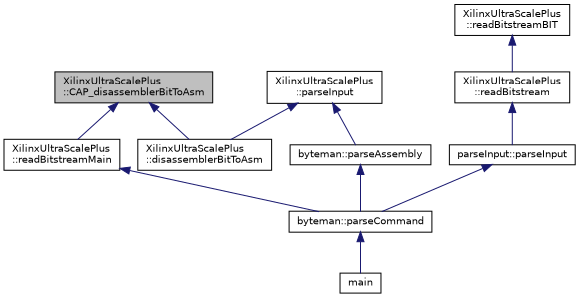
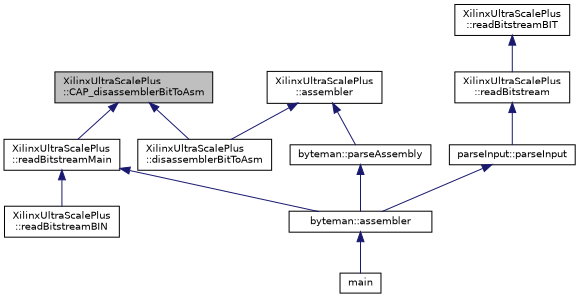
  digraph {
    rankdir=TB
    node [color=black fillcolor=white fontname=Helvetica fontsize=10 shape=record style=filled]
    edge [color=midnightblue dir=back fontname=Helvetica fontsize=10 labelfontname=Helvetica labelfontsize=10 style=solid]
    n1 [fillcolor=grey75 fontcolor=black height=0.2 label="XilinxUltraScalePlus\l::CAP_disassemblerBitToAsm" width=0.4]
    n2 [height=0.2 label="XilinxUltraScalePlus\l::disassemblerBitToAsm" width=0.4]
    n3 [height=0.2 label="XilinxUltraScalePlus\l::readBitstreamMain" width=0.4]
-   n4 [height=0.2 label="byteman::parseCommand" width=0.4]
-   n6 [height=0.2 label="XilinxUltraScalePlus\l::parseInput" width=0.4]
+   n4 [height=0.2 label="byteman::assembler" width=0.4]
+   n5 [height=0.2 label="XilinxUltraScalePlus\l::readBitstreamBIN" width=0.4]
+   n6 [height=0.2 label="XilinxUltraScalePlus\l::assembler" width=0.4]
    n7 [height=0.2 label="byteman::parseAssembly" width=0.4]
    n8 [height=0.2 label=main width=0.4]
    n9 [height=0.2 label="XilinxUltraScalePlus\l::readBitstreamBIT" width=0.4]
    n10 [height=0.2 label="XilinxUltraScalePlus\l::readBitstream" width=0.4]
    n11 [height=0.2 label="parseInput::parseInput" width=0.4]
    n1 -> n2
    n1 -> n3
    n3 -> n4
+   n3 -> n5
    n4 -> n8
    n6 -> n2
    n6 -> n7
    n7 -> n4
    n9 -> n10
    n10 -> n11
    n11 -> n4
  }
